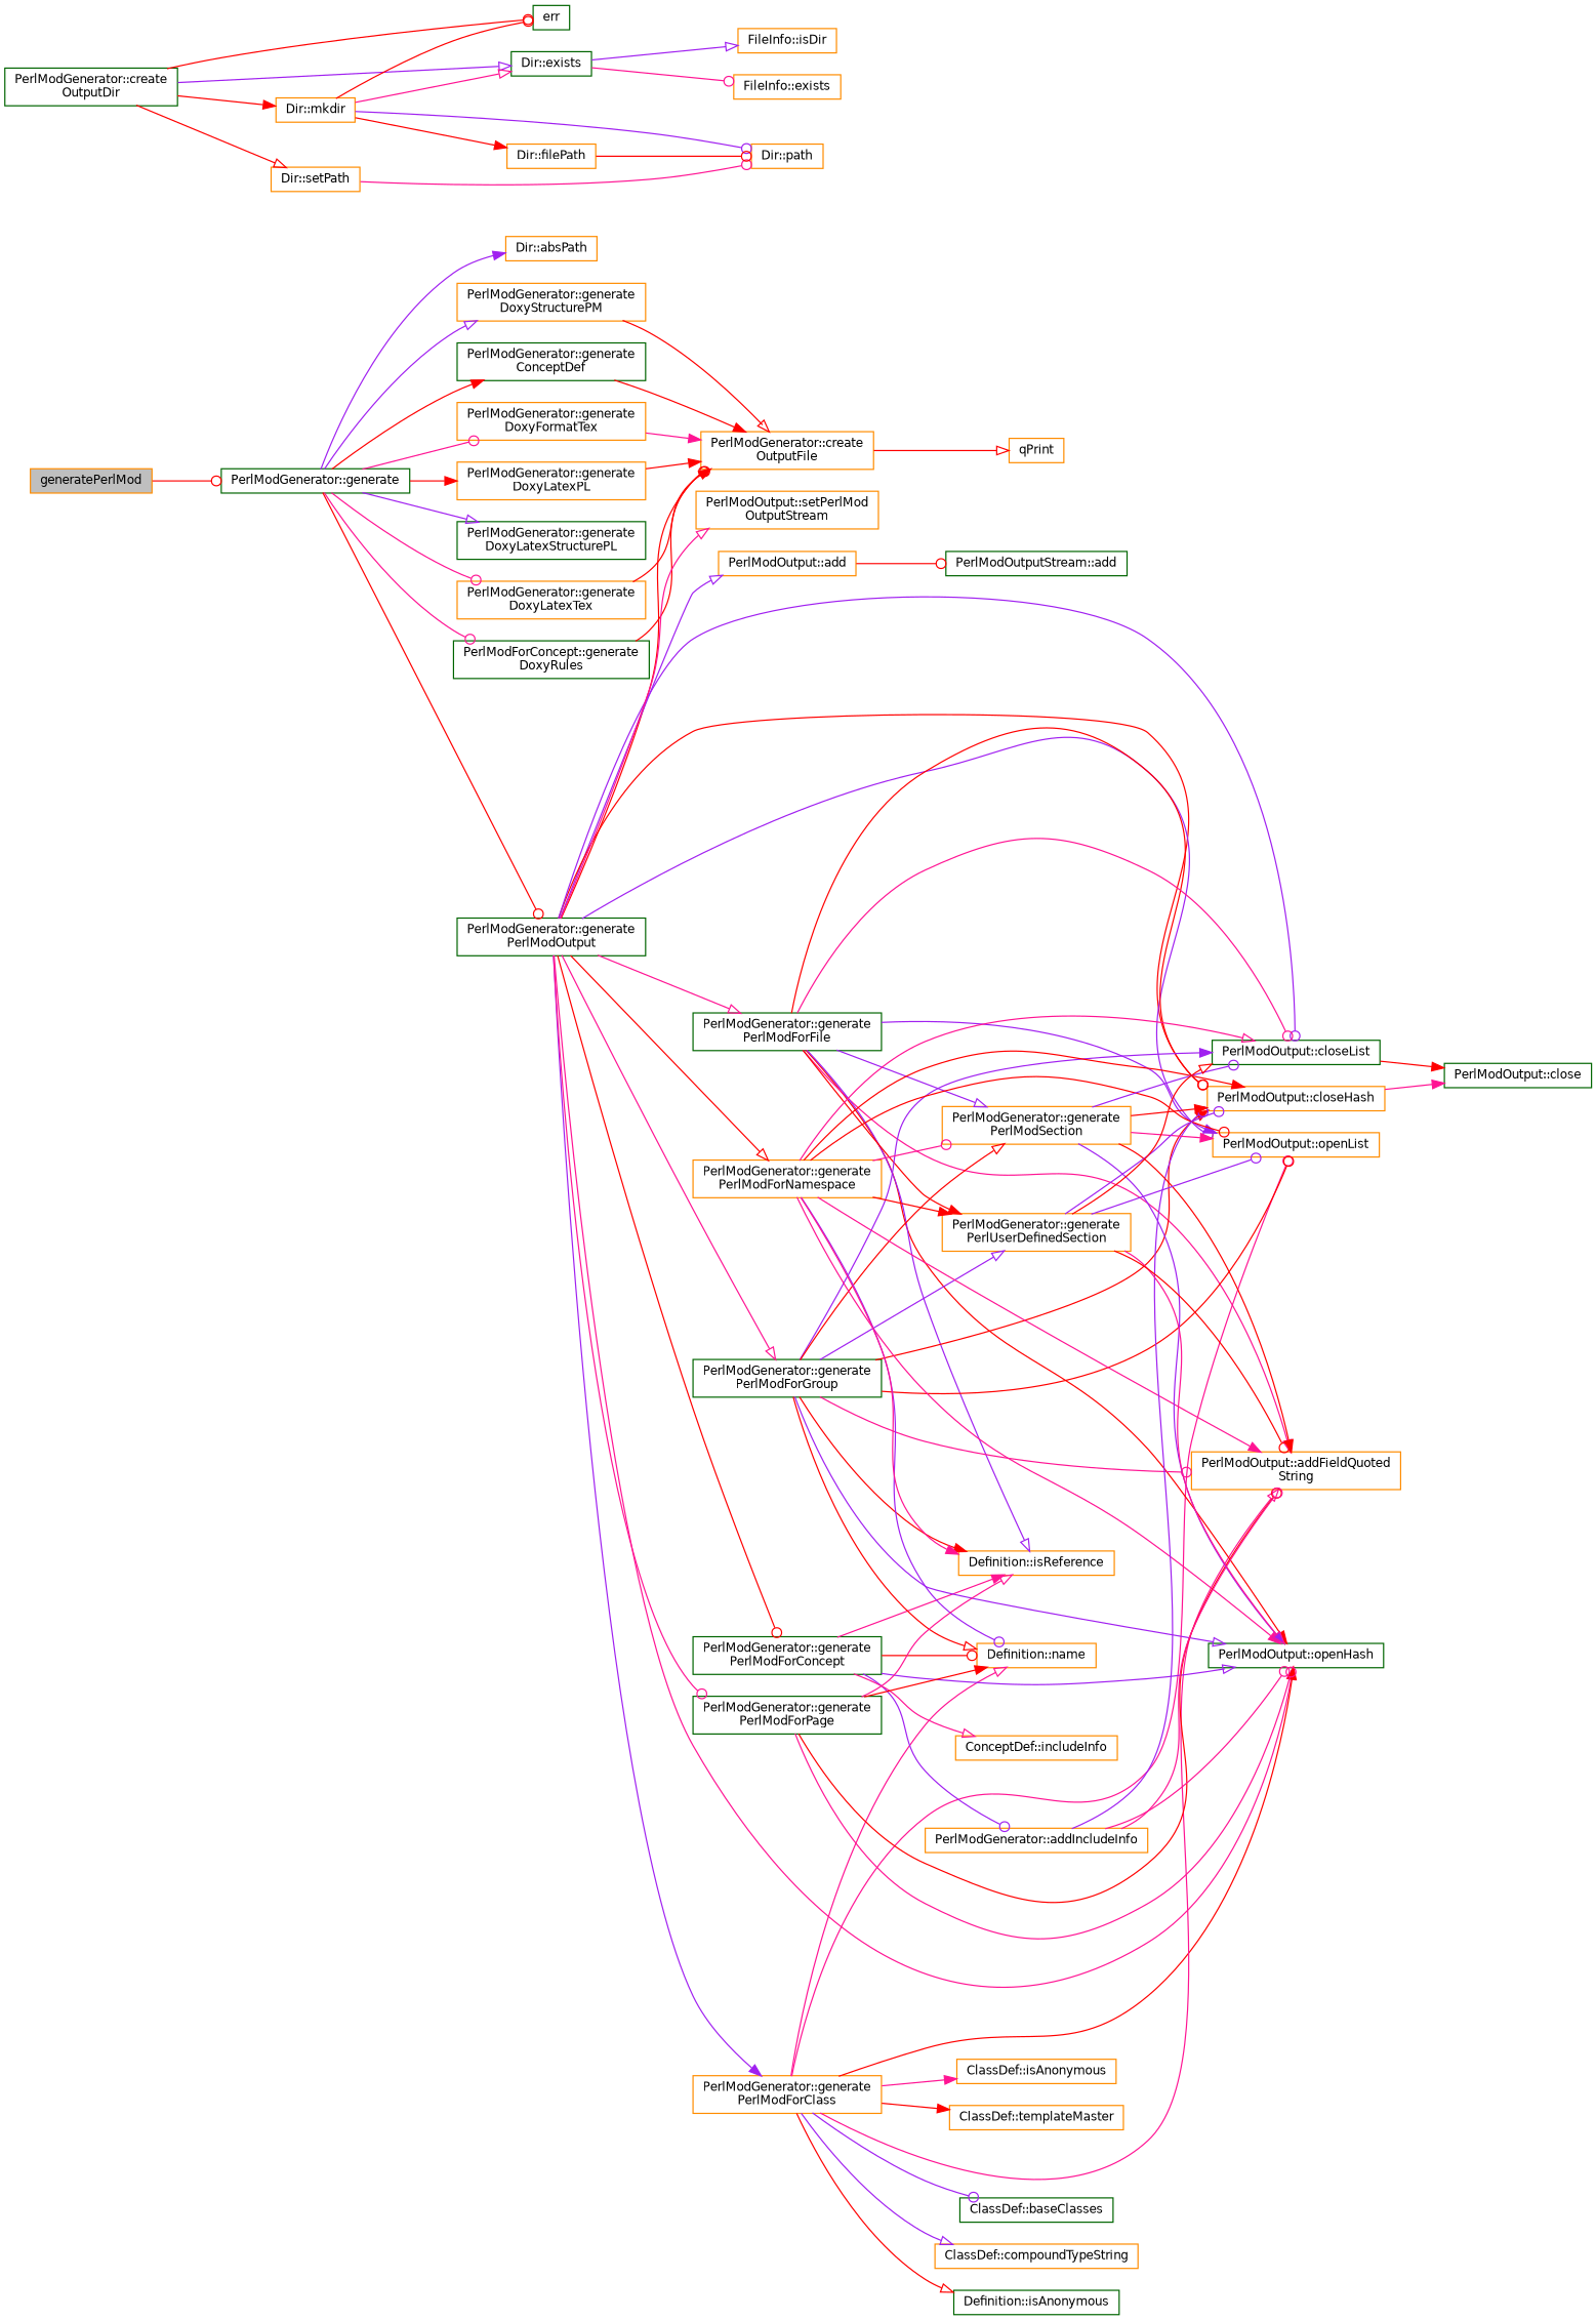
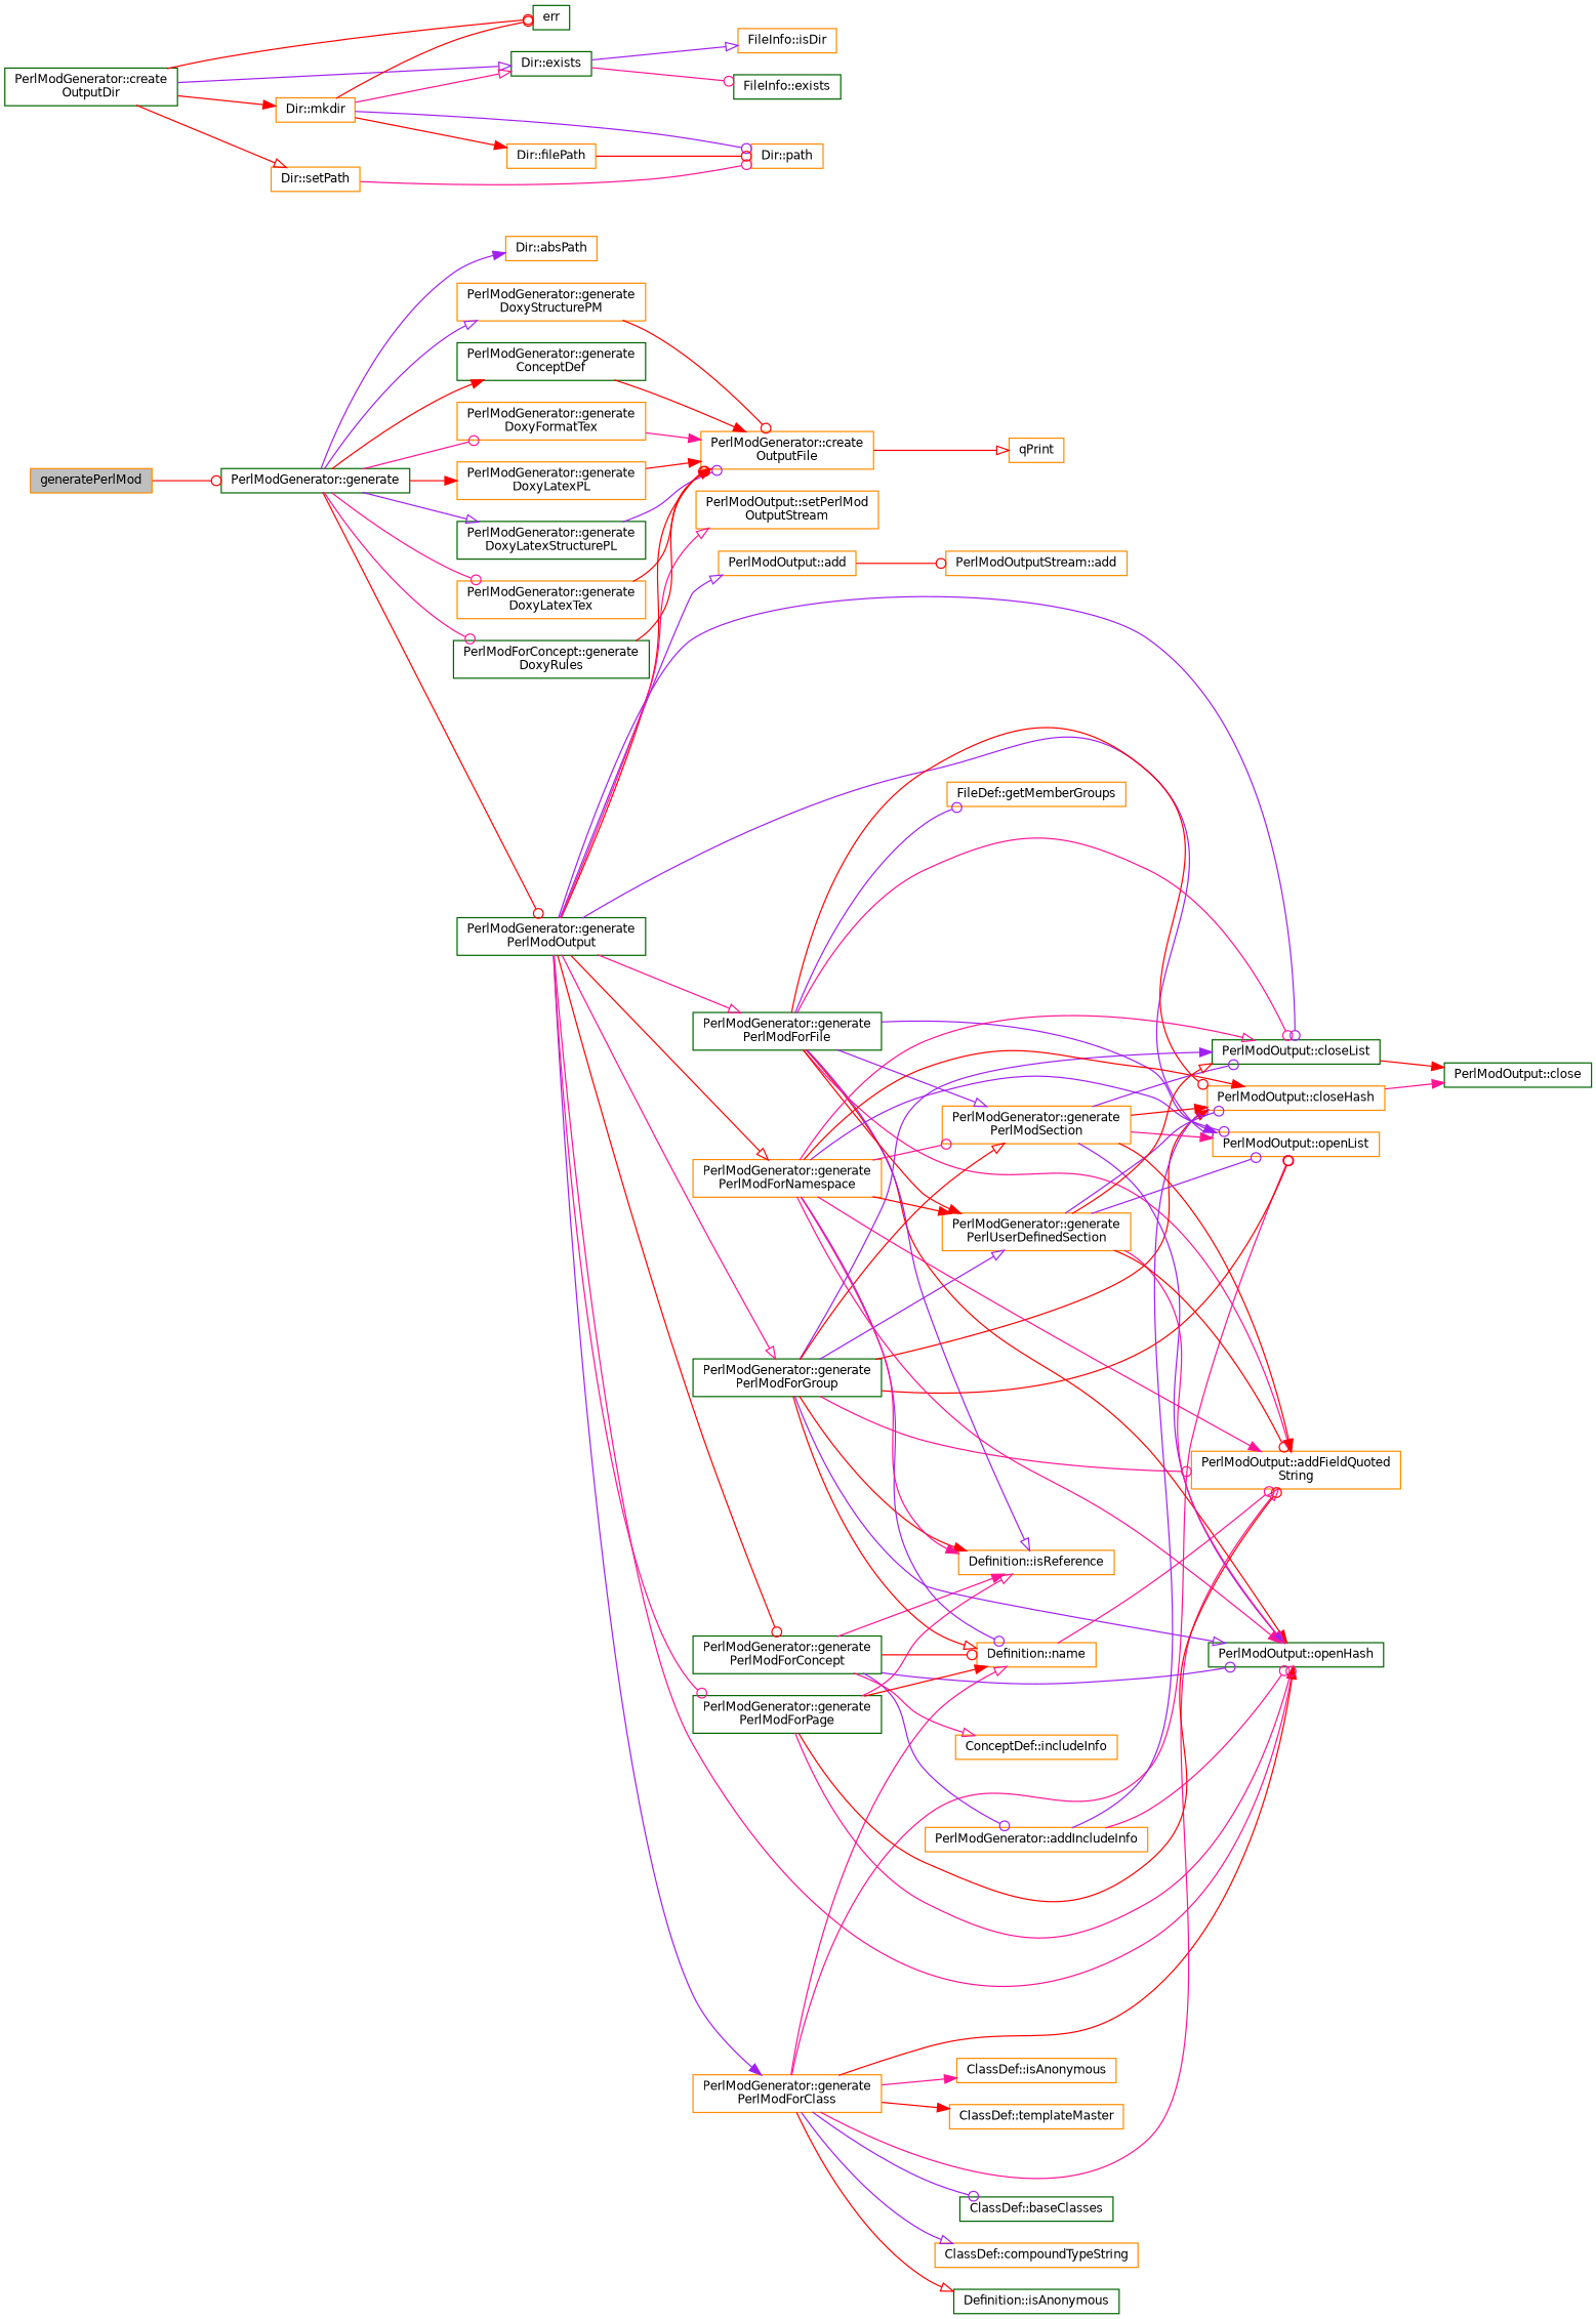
  digraph {
    rankdir=LR
    node [color=darkorange fillcolor=white fontname=Helvetica fontsize=10 shape=record style=filled]
    edge [arrowhead=odot color=red fontname=Helvetica fontsize=10 labelfontname=Helvetica labelfontsize=10 style=solid]
    n1 [fillcolor=grey75 fontcolor=black height=0.2 label=generatePerlMod width=0.4]
    n2 [color=darkgreen height=0.2 label="PerlModGenerator::generate" width=0.4]
    n3 [height=0.2 label="Dir::absPath" width=0.4]
    n4 [height=0.2 label="PerlModGenerator::generate\lDoxyFormatTex" width=0.4]
    n5 [height=0.2 label="PerlModGenerator::generate\lDoxyLatexPL" width=0.4]
    n6 [color=darkgreen height=0.2 label="PerlModGenerator::generate\lDoxyLatexStructurePL" width=0.4]
    n7 [height=0.2 label="PerlModGenerator::generate\lDoxyLatexTex" width=0.4]
    n8 [color=darkgreen height=0.2 label="PerlModForConcept::generate\lDoxyRules" width=0.4]
    n9 [height=0.2 label="PerlModGenerator::generate\lDoxyStructurePM" width=0.4]
    n10 [color=darkgreen height=0.2 label="PerlModGenerator::generate\lConceptDef" width=0.4]
    n11 [color=darkgreen height=0.2 label="PerlModGenerator::generate\lPerlModOutput" width=0.4]
    n12 [color=darkgreen height=0.2 label="PerlModGenerator::create\lOutputDir" width=0.4]
    n13 [color=darkgreen height=0.2 label=err width=0.4]
    n14 [color=darkgreen height=0.2 label="Dir::exists" width=0.4]
    n15 [height=0.2 label="Dir::mkdir" width=0.4]
    n16 [height=0.2 label="Dir::setPath" width=0.4]
    n17 [height=0.2 label="PerlModGenerator::create\lOutputFile" width=0.4]
    n18 [height=0.2 label="PerlModOutput::add" width=0.4]
    n19 [height=0.2 label="PerlModOutput::closeHash" width=0.4]
    n20 [color=darkgreen height=0.2 label="PerlModOutput::closeList" width=0.4]
    n21 [height=0.2 label="PerlModGenerator::generate\lPerlModForClass" width=0.4]
    n22 [color=darkgreen height=0.2 label="PerlModOutput::openHash" width=0.4]
    n23 [height=0.2 label="PerlModOutput::openList" width=0.4]
    n24 [color=darkgreen height=0.2 label="PerlModGenerator::generate\lPerlModForConcept" width=0.4]
    n25 [color=darkgreen height=0.2 label="PerlModGenerator::generate\lPerlModForFile" width=0.4]
    n26 [color=darkgreen height=0.2 label="PerlModGenerator::generate\lPerlModForGroup" width=0.4]
    n27 [height=0.2 label="PerlModGenerator::generate\lPerlModForNamespace" width=0.4]
    n28 [color=darkgreen height=0.2 label="PerlModGenerator::generate\lPerlModForPage" width=0.4]
    n29 [height=0.2 label="PerlModOutput::setPerlMod\lOutputStream" width=0.4]
-   n30 [height=0.2 label="FileInfo::exists" width=0.4]
+   n30 [color=darkgreen height=0.2 label="FileInfo::exists" width=0.4]
    n31 [height=0.2 label="FileInfo::isDir" width=0.4]
    n32 [height=0.2 label="Dir::filePath" width=0.4]
    n33 [height=0.2 label="Dir::path" width=0.4]
    n34 [height=0.2 label=qPrint width=0.4]
-   n35 [color=darkgreen height=0.2 label="PerlModOutputStream::add" width=0.4]
+   n35 [height=0.2 label="PerlModOutputStream::add" width=0.4]
    n36 [color=darkgreen height=0.2 label="PerlModOutput::close" width=0.4]
    n37 [height=0.2 label="PerlModOutput::addFieldQuoted\lString" width=0.4]
    n38 [color=darkgreen height=0.2 label="ClassDef::baseClasses" width=0.4]
    n39 [height=0.2 label="ClassDef::compoundTypeString" width=0.4]
    n40 [color=darkgreen height=0.2 label="Definition::isAnonymous" width=0.4]
    n41 [height=0.2 label="ClassDef::isAnonymous" width=0.4]
    n42 [height=0.2 label="Definition::name" width=0.4]
    n43 [height=0.2 label="ClassDef::templateMaster" width=0.4]
    n44 [height=0.2 label="PerlModGenerator::addIncludeInfo" width=0.4]
    n45 [height=0.2 label="ConceptDef::includeInfo" width=0.4]
    n46 [height=0.2 label="Definition::isReference" width=0.4]
    n47 [height=0.2 label="PerlModGenerator::generate\lPerlModSection" width=0.4]
    n48 [height=0.2 label="PerlModGenerator::generate\lPerlUserDefinedSection" width=0.4]
+   n49 [height=0.2 label="FileDef::getMemberGroups" width=0.4]
    n1 -> n2
    n2 -> n3 [arrowhead=normal color=purple]
    n2 -> n4 [color=deeppink]
    n2 -> n5 [arrowhead=normal]
    n2 -> n6 [arrowhead=onormal color=purple]
    n2 -> n7 [color=deeppink]
    n2 -> n8 [color=deeppink]
    n2 -> n9 [arrowhead=onormal color=purple]
    n2 -> n10 [arrowhead=normal]
    n2 -> n11
    n4 -> n17 [arrowhead=normal color=deeppink]
    n5 -> n17 [arrowhead=normal]
+   n6 -> n17 [color=purple]
    n7 -> n17 [arrowhead=normal]
    n8 -> n17
-   n9 -> n17 [arrowhead=onormal]
+   n9 -> n17
    n10 -> n17 [arrowhead=normal]
    n11 -> n17
    n11 -> n18 [arrowhead=onormal color=purple]
-   n11 -> n19
    n11 -> n20 [color=purple]
    n11 -> n21 [arrowhead=normal color=purple]
    n11 -> n22 [arrowhead=normal color=deeppink]
    n11 -> n23 [color=purple]
    n11 -> n24
    n11 -> n25 [arrowhead=onormal color=deeppink]
    n11 -> n26 [arrowhead=onormal color=deeppink]
    n11 -> n27 [arrowhead=onormal]
    n11 -> n28 [color=deeppink]
    n11 -> n29 [arrowhead=onormal color=deeppink]
    n12 -> n13
    n12 -> n14 [arrowhead=onormal color=purple]
    n12 -> n15 [arrowhead=normal]
    n12 -> n16 [arrowhead=onormal]
    n14 -> n30 [color=deeppink]
    n14 -> n31 [arrowhead=onormal color=purple]
    n15 -> n13
    n15 -> n14 [arrowhead=onormal color=deeppink]
    n15 -> n32 [arrowhead=normal]
    n15 -> n33 [color=purple]
    n16 -> n33 [color=deeppink]
    n17 -> n34 [arrowhead=onormal]
    n18 -> n35
    n19 -> n36 [arrowhead=normal color=deeppink]
    n20 -> n36 [arrowhead=normal]
    n21 -> n22 [arrowhead=normal]
    n21 -> n23 [color=deeppink]
    n21 -> n37 [arrowhead=onormal color=deeppink]
    n21 -> n38 [color=purple]
    n21 -> n39 [arrowhead=onormal color=purple]
    n21 -> n40 [arrowhead=onormal]
    n21 -> n41 [arrowhead=normal color=deeppink]
    n21 -> n42 [arrowhead=onormal color=deeppink]
    n21 -> n43 [arrowhead=normal]
-   n24 -> n22 [arrowhead=onormal color=purple]
+   n24 -> n22 [color=purple]
    n24 -> n42
    n24 -> n44 [color=purple]
    n24 -> n45 [arrowhead=onormal color=deeppink]
    n24 -> n46 [arrowhead=normal color=deeppink]
    n25 -> n19
    n25 -> n20 [color=deeppink]
    n25 -> n22 [arrowhead=normal]
    n25 -> n23 [arrowhead=normal color=purple]
    n25 -> n37 [arrowhead=onormal color=deeppink]
    n25 -> n46 [arrowhead=onormal color=purple]
    n25 -> n47 [arrowhead=onormal color=purple]
    n25 -> n48 [arrowhead=normal]
+   n25 -> n49 [color=purple]
    n26 -> n19 [arrowhead=normal]
    n26 -> n20 [arrowhead=normal color=purple]
    n26 -> n22 [arrowhead=onormal color=purple]
    n26 -> n23
    n26 -> n37 [color=deeppink]
    n26 -> n42 [arrowhead=onormal]
    n26 -> n46 [arrowhead=normal]
    n26 -> n47 [arrowhead=onormal]
    n26 -> n48 [arrowhead=onormal color=purple]
    n27 -> n19 [arrowhead=normal]
    n27 -> n20 [arrowhead=onormal color=deeppink]
    n27 -> n22 [arrowhead=normal color=deeppink]
-   n27 -> n23
+   n27 -> n23 [color=purple]
    n27 -> n37 [arrowhead=normal color=deeppink]
    n27 -> n42 [color=purple]
    n27 -> n46 [arrowhead=normal color=deeppink]
    n27 -> n47 [color=deeppink]
    n27 -> n48 [arrowhead=normal]
    n28 -> n22 [color=deeppink]
    n28 -> n37
    n28 -> n42 [arrowhead=normal]
    n28 -> n46 [arrowhead=onormal color=deeppink]
    n32 -> n33
    n44 -> n19 [color=purple]
    n44 -> n22 [color=deeppink]
-   n44 -> n37 [color=deeppink]
+   n42 -> n37 [color=deeppink]
    n47 -> n19 [arrowhead=normal]
    n47 -> n20 [color=purple]
    n47 -> n22 [arrowhead=normal color=purple]
    n47 -> n23 [arrowhead=normal color=deeppink]
    n47 -> n37 [arrowhead=normal]
    n48 -> n19 [color=purple]
    n48 -> n20 [arrowhead=onormal]
    n48 -> n22 [arrowhead=onormal color=deeppink]
    n48 -> n23 [color=purple]
    n48 -> n37
  }
